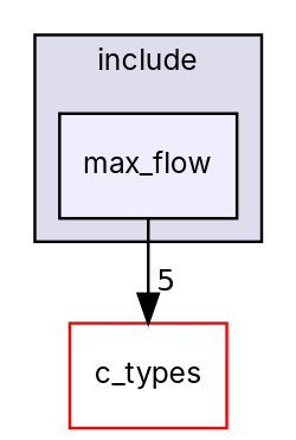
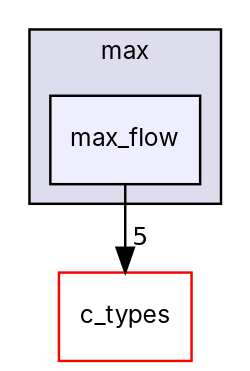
  digraph {
    compound=true
    fontname=Inter
    node [fontname=Inter fontsize=10 shape=box style=filled]
    n1 [fillcolor="#eeeeff" label=max_flow pencolor=black]
    n2 [color=red fillcolor=white label=c_types]
    subgraph cluster_1 {
      bgcolor="#ddddee"
      fontsize=10
-     label=include
+     label=max
      pencolor=black
      n1
    }
    n1 -> n2 [headlabel=5 labeldistance=1.5 labelfontname=Helvetica labelfontsize=10 fontname=Inter]
  }
